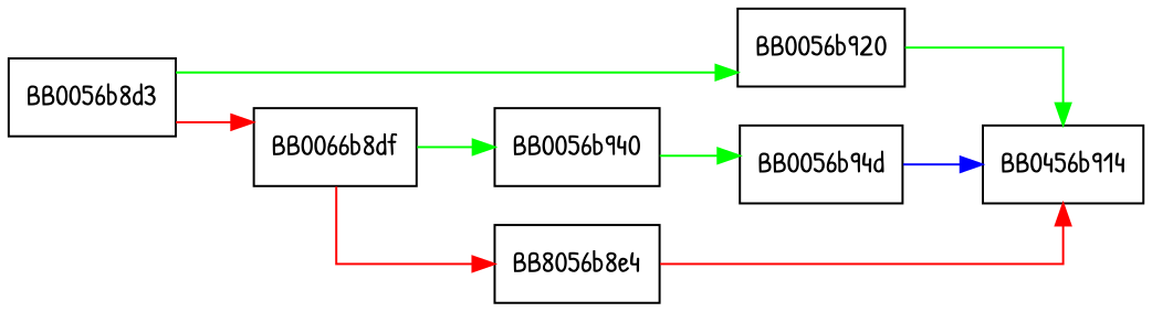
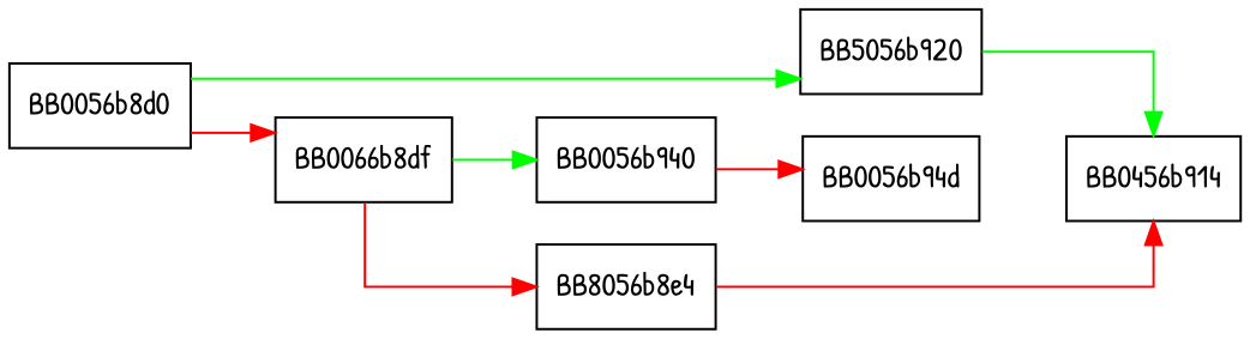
  digraph {
    fontname="Patrick Hand"
    rankdir=LR
    splines=ortho
    node [fontname="Patrick Hand" shape=box]
    edge [color=red fontname="Patrick Hand"]
-   BB0056b8d0 [label=BB0056b8d3]
-   BB0056b920
+   BB0056b8d0
+   BB0056b920 [label=BB5056b920]
    n3 [label=BB0066b8df]
    n4 [label=BB0456b914]
    BB0056b940
    n6 [label=BB8056b8e4]
    BB0056b94d
    BB0056b8d0 -> BB0056b920 [color=green]
    BB0056b8d0 -> n3
    BB0056b920 -> n4 [color=green]
    n3 -> BB0056b940 [color=green]
    n3 -> n6
-   BB0056b940 -> BB0056b94d [color=green]
+   BB0056b940 -> BB0056b94d
    n6 -> n4
-   BB0056b94d -> n4 [color=blue]
  }
